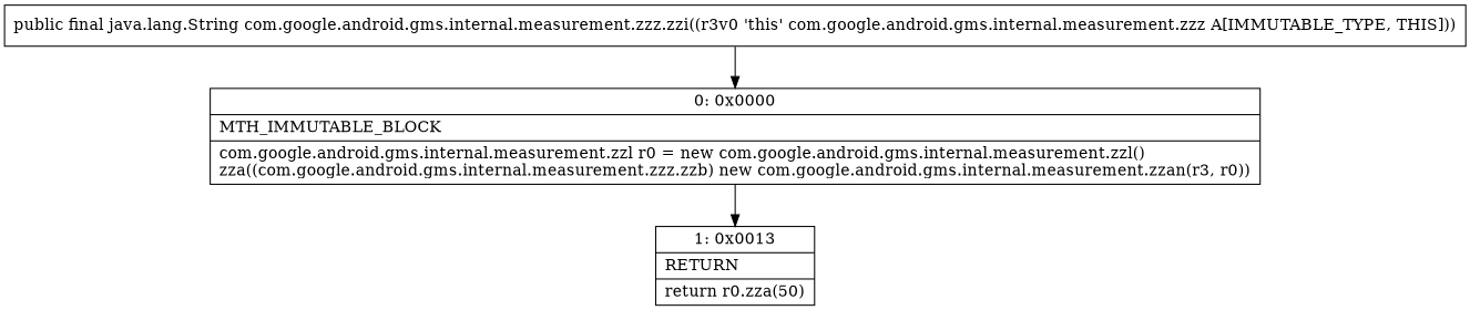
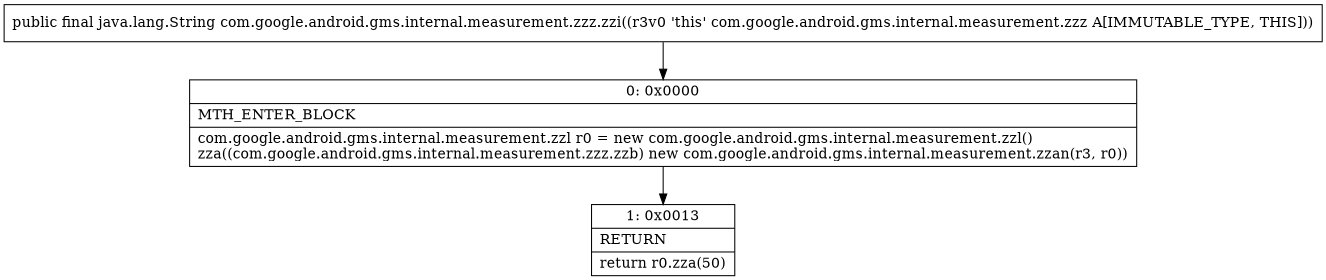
  digraph {
    node [shape=record]
-   n1 [label="{0\:\ 0x0000|MTH_IMMUTABLE_BLOCK\l|com.google.android.gms.internal.measurement.zzl r0 = new com.google.android.gms.internal.measurement.zzl()\lzza((com.google.android.gms.internal.measurement.zzz.zzb) new com.google.android.gms.internal.measurement.zzan(r3, r0))\l}"]
+   n1 [label="{0\:\ 0x0000|MTH_ENTER_BLOCK\l|com.google.android.gms.internal.measurement.zzl r0 = new com.google.android.gms.internal.measurement.zzl()\lzza((com.google.android.gms.internal.measurement.zzz.zzb) new com.google.android.gms.internal.measurement.zzan(r3, r0))\l}"]
    n2 [label="{1\:\ 0x0013|RETURN\l|return r0.zza(50)\l}"]
    n3 [label="{public final java.lang.String com.google.android.gms.internal.measurement.zzz.zzi((r3v0 'this' com.google.android.gms.internal.measurement.zzz A[IMMUTABLE_TYPE, THIS])) }"]
    n1 -> n2
    n3 -> n1
  }
